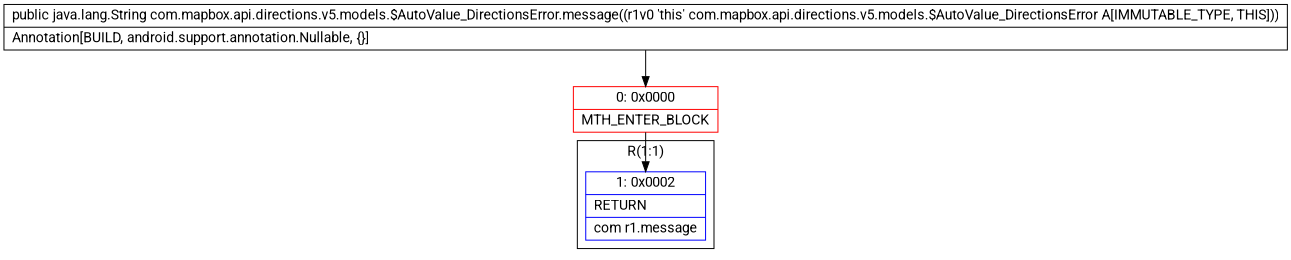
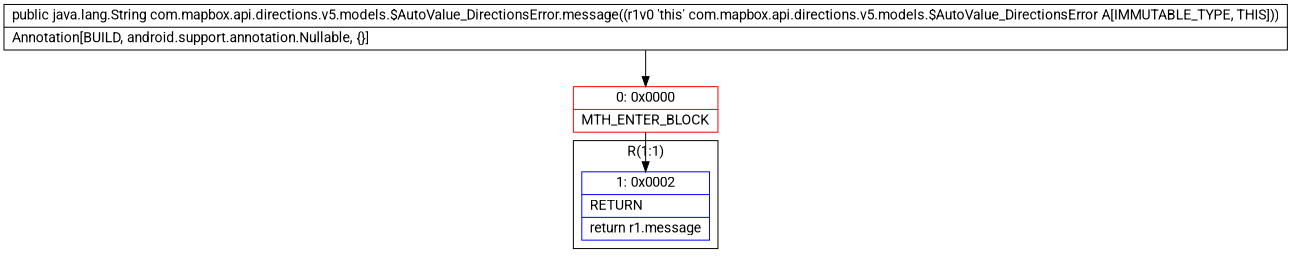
  digraph {
    fontname=Roboto
    node [shape=record fontname=Roboto]
    edge [fontname=Roboto]
-   n1 [color=blue label="{1\:\ 0x0002|RETURN\l|com r1.message\l}"]
+   n1 [color=blue label="{1\:\ 0x0002|RETURN\l|return r1.message\l}"]
    n2 [color=red label="{0\:\ 0x0000|MTH_ENTER_BLOCK\l}"]
    n3 [label="{public java.lang.String com.mapbox.api.directions.v5.models.$AutoValue_DirectionsError.message((r1v0 'this' com.mapbox.api.directions.v5.models.$AutoValue_DirectionsError A[IMMUTABLE_TYPE, THIS]))  | Annotation[BUILD, android.support.annotation.Nullable, \{\}]\l}"]
    subgraph cluster_1 {
      label="R(1:1)"
      n1
    }
    n2 -> n1
    n3 -> n2
  }
